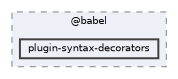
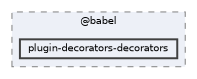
  digraph {
    compound=true
    rankdir=LR
-   n1 [color=grey25 fillcolor="#edf0f7" fontname=Helvetica fontsize=10 height=0.2 label="plugin-syntax-decorators" shape=box style="filled,bold" width=0.4]
+   n1 [color=grey25 fillcolor="#edf0f7" fontname=Helvetica fontsize=10 height=0.2 label="plugin-decorators-decorators" shape=box style="filled,bold" width=0.4]
    subgraph cluster_1 {
      bgcolor="#edf0f7"
      fontname=Helvetica
      fontsize=10
      label="@babel"
      pencolor=grey50
      style="filled,dashed"
      n1
    }
  }
